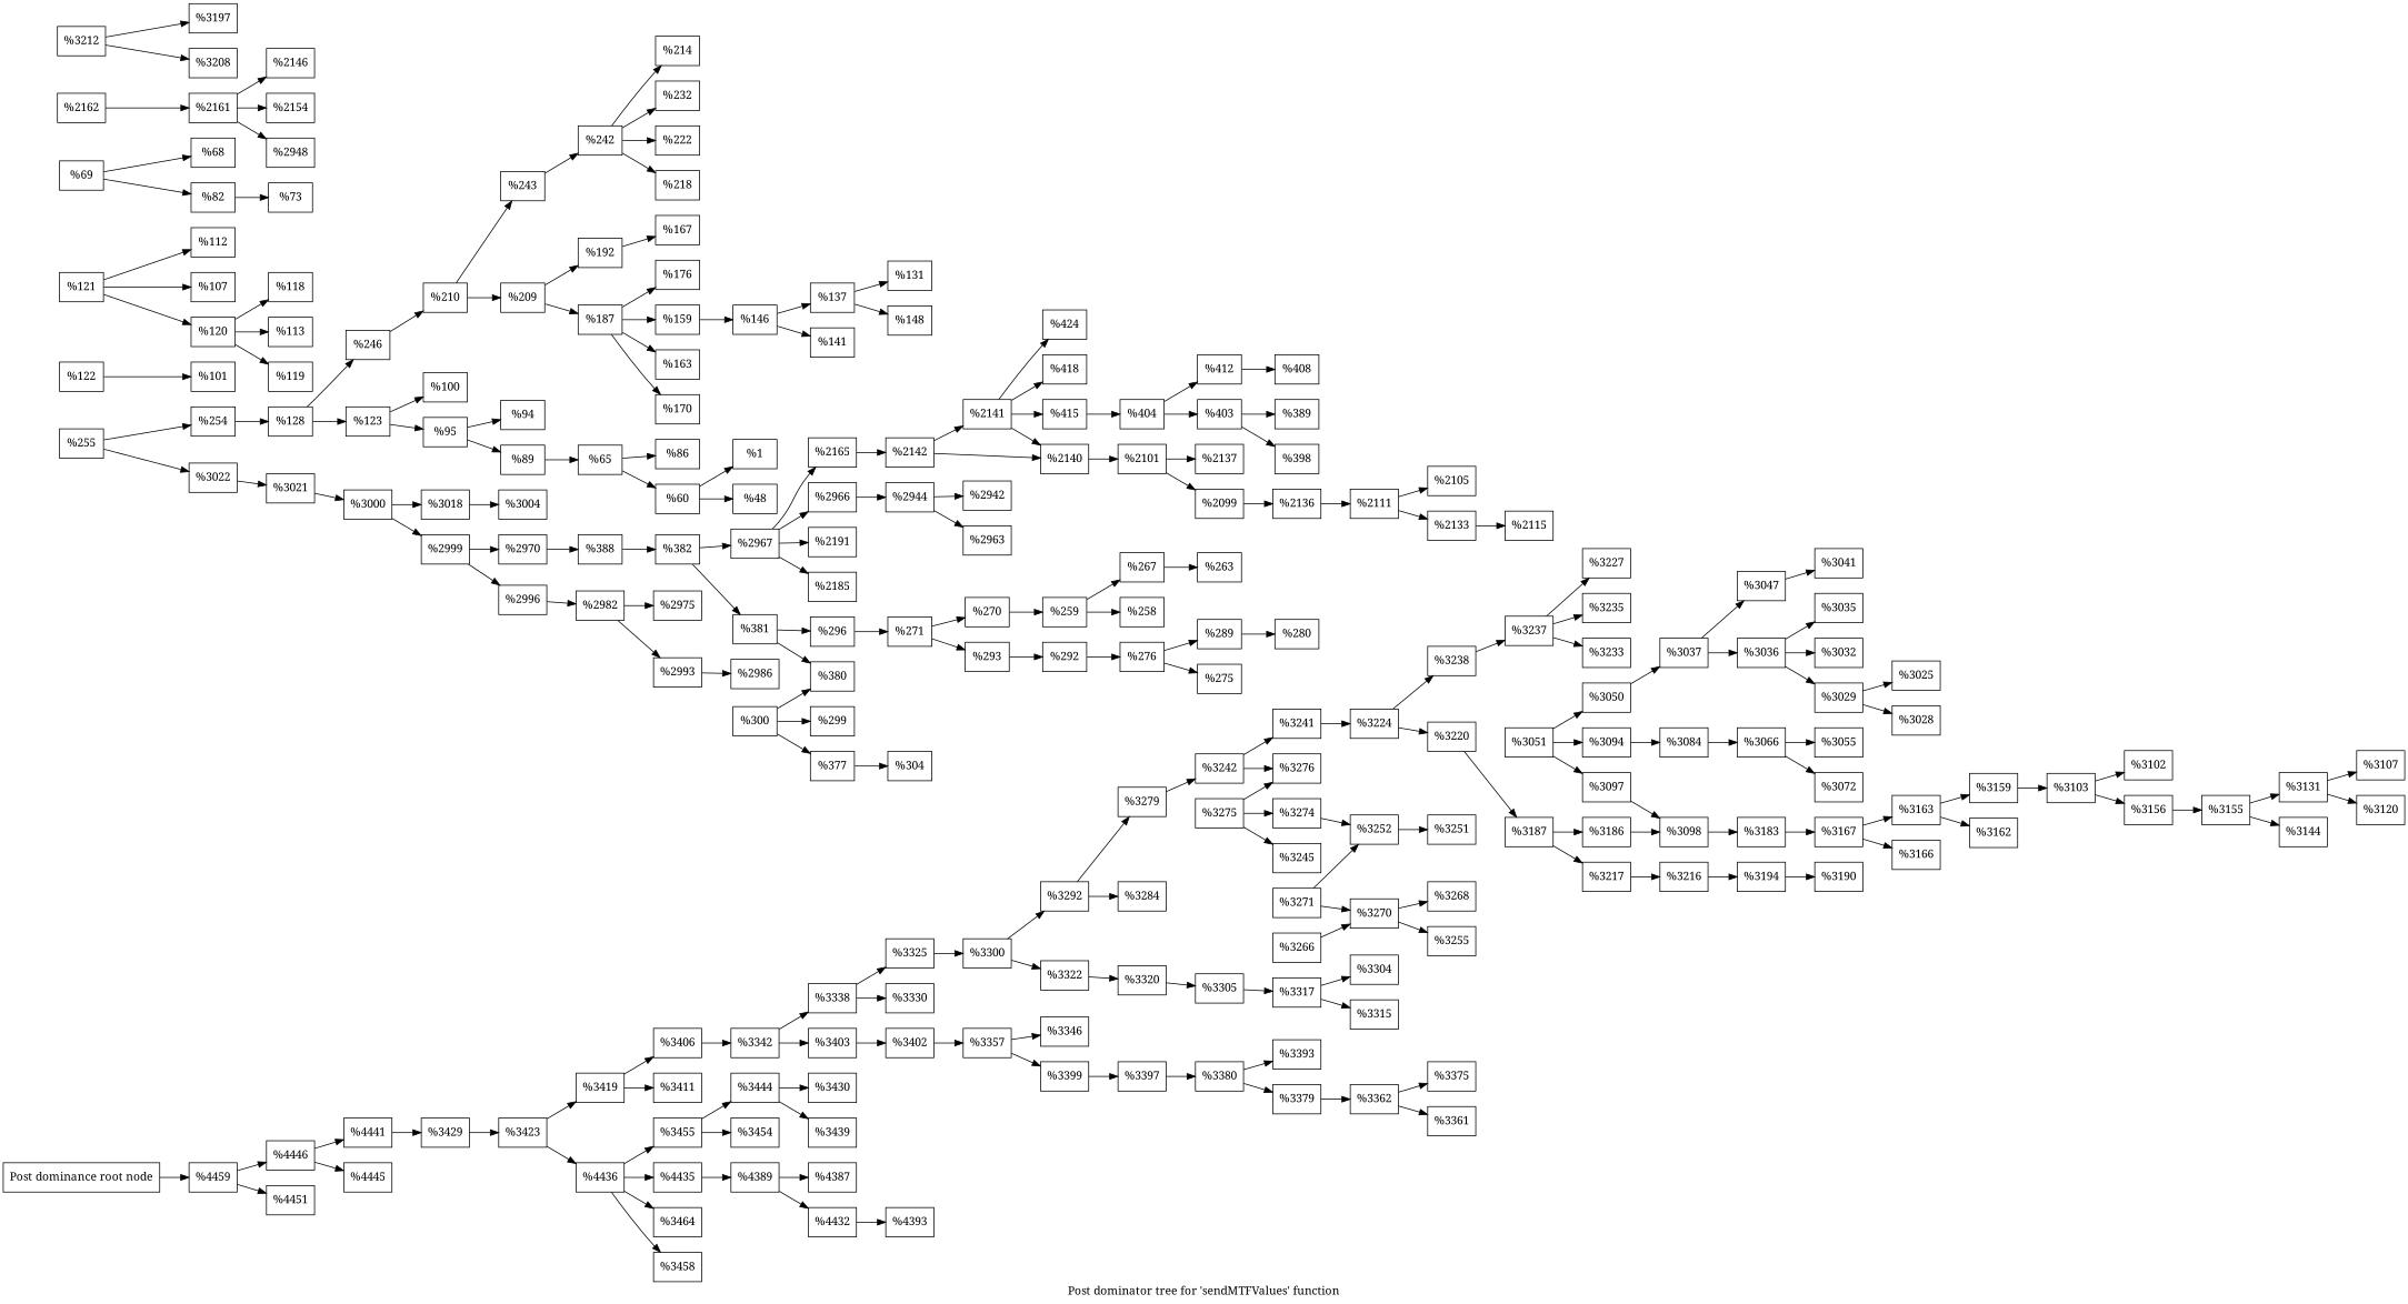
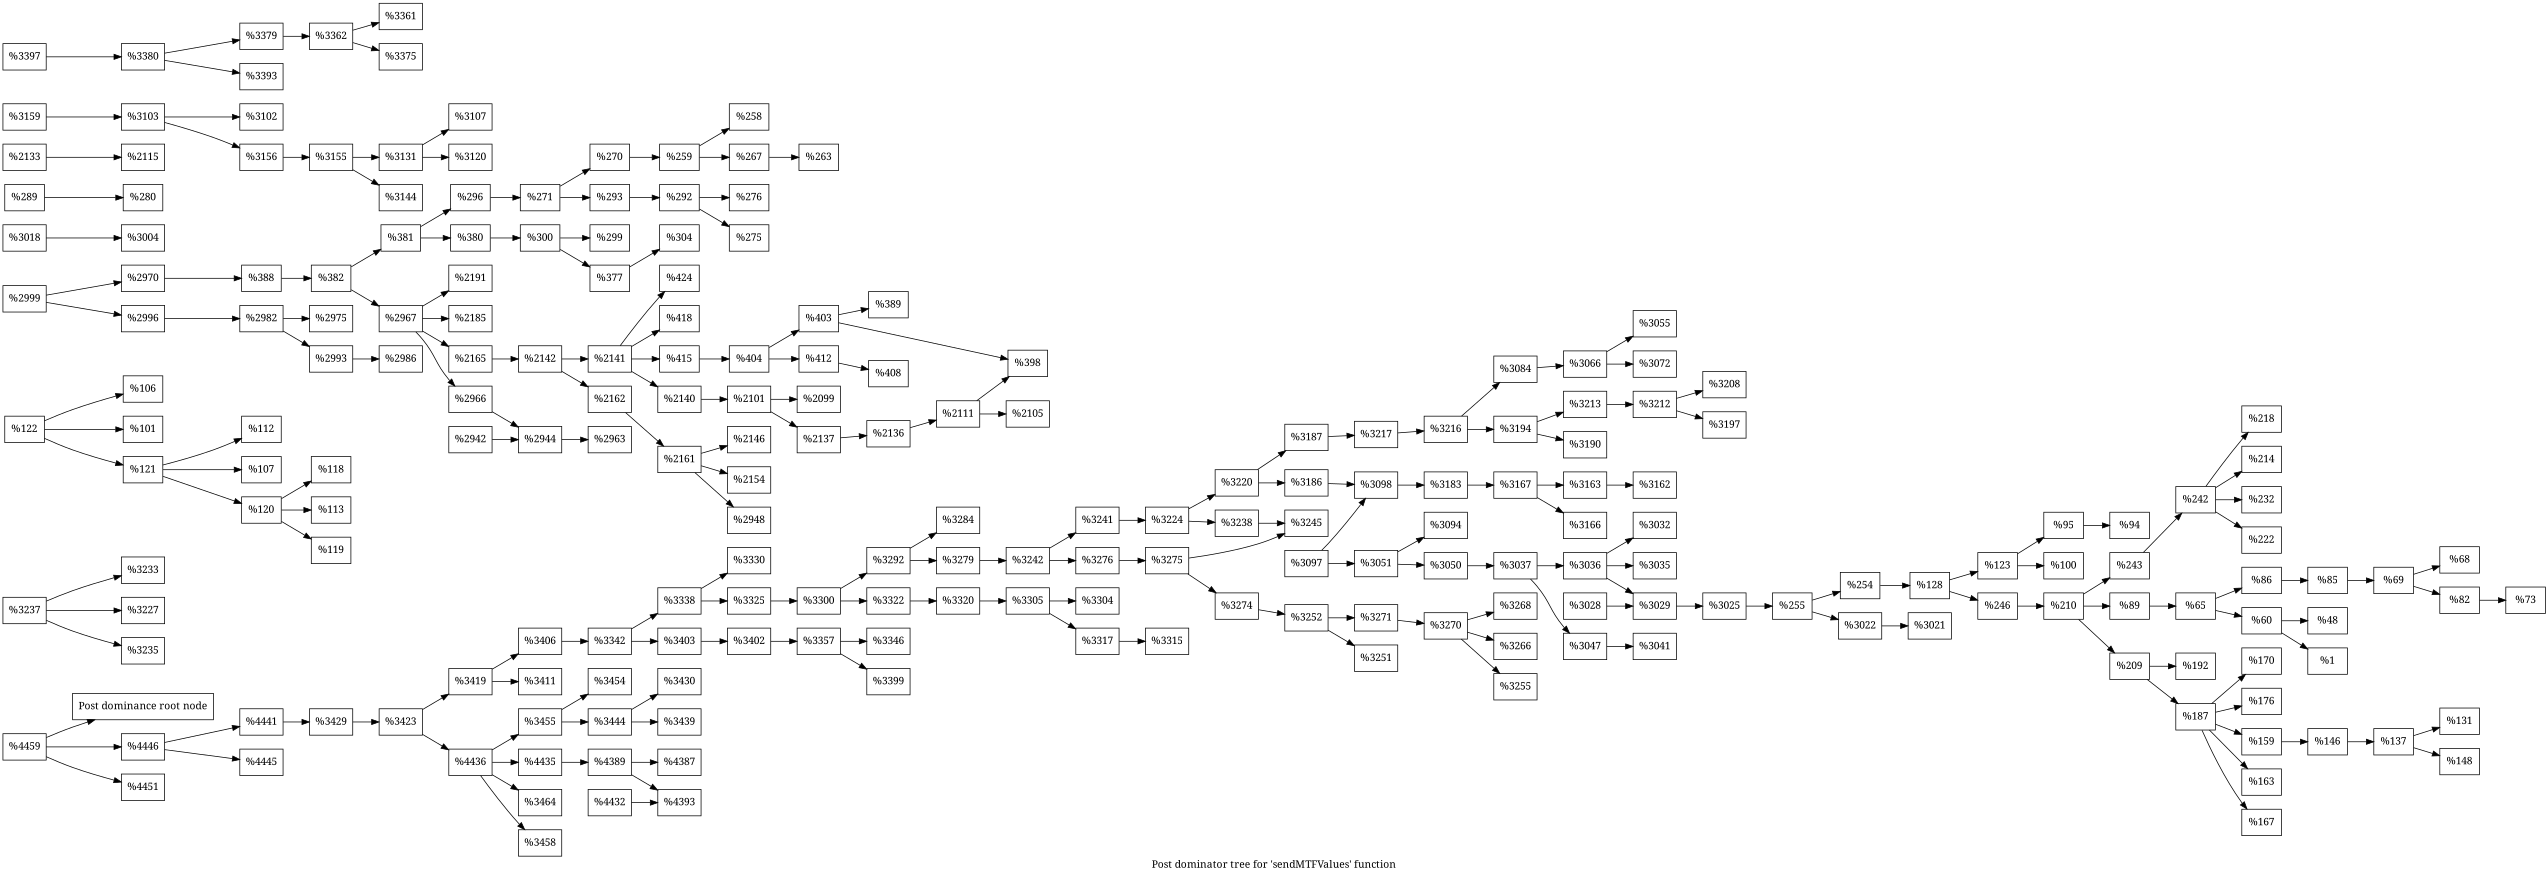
  digraph {
    fontname="Noto Serif"
    label="Post dominator tree for 'sendMTFValues' function"
    rankdir=LR
    node [fontname="Noto Serif" shape=record]
    edge [fontname="Noto Serif"]
    n1 [label="{Post dominance root node}"]
    n2 [label="{%4459}"]
    n3 [label="{%4446}"]
    n4 [label="{%4451}"]
    n5 [label="{%4441}"]
    n6 [label="{%4445}"]
    n7 [label="{%3429}"]
    n8 [label="{%3423}"]
    n9 [label="{%3419}"]
    n10 [label="{%4436}"]
    n11 [label="{%3406}"]
    n12 [label="{%3411}"]
    n13 [label="{%3464}"]
    n14 [label="{%3458}"]
    n15 [label="{%3455}"]
    n16 [label="{%4435}"]
    n17 [label="{%3342}"]
    n18 [label="{%3444}"]
    n19 [label="{%3454}"]
    n20 [label="{%4389}"]
    n21 [label="{%3338}"]
    n22 [label="{%3403}"]
    n23 [label="{%3325}"]
    n24 [label="{%3330}"]
    n25 [label="{%3402}"]
    n26 [label="{%3300}"]
    n27 [label="{%3357}"]
    n28 [label="{%3292}"]
    n29 [label="{%3322}"]
    n30 [label="{%3279}"]
    n31 [label="{%3284}"]
    n32 [label="{%3320}"]
    n33 [label="{%3242}"]
    n34 [label="{%3305}"]
    n35 [label="{%3241}"]
    n36 [label="{%3276}"]
    n37 [label="{%3224}"]
    n38 [label="{%3275}"]
    n39 [label="{%3220}"]
    n40 [label="{%3238}"]
    n41 [label="{%3245}"]
    n42 [label="{%3274}"]
    n43 [label="{%3187}"]
    n44 [label="{%3237}"]
    n45 [label="{%3186}"]
    n46 [label="{%3217}"]
    n47 [label="{%3233}"]
    n48 [label="{%3227}"]
    n49 [label="{%3235}"]
    n50 [label="{%3098}"]
    n51 [label="{%3216}"]
    n52 [label="{%3183}"]
    n53 [label="{%3194}"]
    n54 [label="{%3097}"]
    n55 [label="{%3051}"]
    n56 [label="{%3167}"]
    n57 [label="{%3050}"]
    n58 [label="{%3094}"]
    n59 [label="{%3163}"]
    n60 [label="{%3166}"]
    n61 [label="{%3037}"]
    n62 [label="{%3084}"]
    n63 [label="{%3036}"]
    n64 [label="{%3047}"]
    n65 [label="{%3066}"]
    n66 [label="{%3032}"]
    n67 [label="{%3029}"]
    n68 [label="{%3035}"]
    n69 [label="{%3041}"]
    n70 [label="{%3025}"]
    n71 [label="{%3028}"]
    n72 [label="{%255}"]
    n73 [label="{%254}"]
    n74 [label="{%3022}"]
    n75 [label="{%128}"]
    n76 [label="{%3021}"]
    n77 [label="{%123}"]
    n78 [label="{%246}"]
-   n79 [label="{%3000}"]
    n80 [label="{%100}"]
    n81 [label="{%95}"]
    n82 [label="{%210}"]
    n83 [label="{%89}"]
    n84 [label="{%94}"]
    n85 [label="{%122}"]
+   n86 [label="{%106}"]
    n87 [label="{%101}"]
    n88 [label="{%121}"]
    n89 [label="{%209}"]
    n90 [label="{%243}"]
    n91 [label="{%65}"]
    n92 [label="{%112}"]
    n93 [label="{%107}"]
    n94 [label="{%120}"]
    n95 [label="{%60}"]
    n96 [label="{%86}"]
    n97 [label="{%1}"]
    n98 [label="{%48}"]
+   n99 [label="{%85}"]
    n100 [label="{%69}"]
    n101 [label="{%68}"]
    n102 [label="{%82}"]
    n103 [label="{%73}"]
    n104 [label="{%118}"]
    n105 [label="{%113}"]
    n106 [label="{%119}"]
    n107 [label="{%187}"]
    n108 [label="{%192}"]
    n109 [label="{%242}"]
    n110 [label="{%159}"]
    n111 [label="{%163}"]
    n112 [label="{%167}"]
    n113 [label="{%170}"]
    n114 [label="{%176}"]
    n115 [label="{%222}"]
    n116 [label="{%218}"]
    n117 [label="{%214}"]
    n118 [label="{%232}"]
    n119 [label="{%146}"]
    n120 [label="{%137}"]
-   n121 [label="{%141}"]
    n122 [label="{%131}"]
    n123 [label="{%148}"]
    n124 [label="{%2999}"]
    n125 [label="{%3018}"]
    n126 [label="{%2970}"]
    n127 [label="{%2996}"]
    n128 [label="{%3004}"]
    n129 [label="{%388}"]
    n130 [label="{%2982}"]
    n131 [label="{%382}"]
    n132 [label="{%2975}"]
    n133 [label="{%2993}"]
    n134 [label="{%381}"]
    n135 [label="{%2967}"]
    n136 [label="{%296}"]
    n137 [label="{%380}"]
    n138 [label="{%2191}"]
    n139 [label="{%2185}"]
    n140 [label="{%2165}"]
    n141 [label="{%2966}"]
    n142 [label="{%271}"]
    n143 [label="{%300}"]
    n144 [label="{%2142}"]
    n145 [label="{%2944}"]
    n146 [label="{%270}"]
    n147 [label="{%293}"]
    n148 [label="{%299}"]
    n149 [label="{%377}"]
    n150 [label="{%259}"]
    n151 [label="{%292}"]
    n152 [label="{%258}"]
    n153 [label="{%267}"]
    n154 [label="{%276}"]
    n155 [label="{%263}"]
    n156 [label="{%275}"]
    n157 [label="{%289}"]
    n158 [label="{%280}"]
    n159 [label="{%304}"]
    n160 [label="{%2141}"]
    n161 [label="{%2162}"]
    n162 [label="{%2942}"]
    n163 [label="{%2963}"]
    n164 [label="{%424}"]
    n165 [label="{%418}"]
    n166 [label="{%415}"]
    n167 [label="{%2140}"]
    n168 [label="{%2161}"]
    n169 [label="{%404}"]
    n170 [label="{%2101}"]
    n171 [label="{%2146}"]
    n172 [label="{%2154}"]
    n173 [label="{%2948}"]
    n174 [label="{%403}"]
    n175 [label="{%412}"]
    n176 [label="{%2099}"]
    n177 [label="{%2137}"]
    n178 [label="{%389}"]
    n179 [label="{%398}"]
    n180 [label="{%408}"]
    n181 [label="{%2136}"]
    n182 [label="{%2111}"]
    n183 [label="{%2105}"]
    n184 [label="{%2133}"]
    n185 [label="{%2115}"]
    n186 [label="{%2986}"]
    n187 [label="{%3055}"]
    n188 [label="{%3072}"]
    n189 [label="{%3159}"]
    n190 [label="{%3162}"]
    n191 [label="{%3103}"]
    n192 [label="{%3102}"]
    n193 [label="{%3156}"]
    n194 [label="{%3155}"]
    n195 [label="{%3131}"]
    n196 [label="{%3144}"]
    n197 [label="{%3107}"]
    n198 [label="{%3120}"]
    n199 [label="{%3190}"]
+   n200 [label="{%3213}"]
    n201 [label="{%3212}"]
    n202 [label="{%3197}"]
    n203 [label="{%3208}"]
    n204 [label="{%3252}"]
    n205 [label="{%3251}"]
    n206 [label="{%3271}"]
    n207 [label="{%3270}"]
    n208 [label="{%3266}"]
    n209 [label="{%3255}"]
    n210 [label="{%3268}"]
    n211 [label="{%3304}"]
    n212 [label="{%3317}"]
    n213 [label="{%3315}"]
    n214 [label="{%3346}"]
    n215 [label="{%3399}"]
    n216 [label="{%3397}"]
    n217 [label="{%3380}"]
    n218 [label="{%3379}"]
    n219 [label="{%3393}"]
    n220 [label="{%3362}"]
    n221 [label="{%3361}"]
    n222 [label="{%3375}"]
    n223 [label="{%3430}"]
    n224 [label="{%3439}"]
    n225 [label="{%4387}"]
    n226 [label="{%4432}"]
    n227 [label="{%4393}"]
-   n1 -> n2
+   n2 -> n1
    n2 -> n3
    n2 -> n4
    n3 -> n5
    n3 -> n6
    n5 -> n7
    n7 -> n8
    n8 -> n9
    n8 -> n10
    n9 -> n11
    n9 -> n12
    n10 -> n13
    n10 -> n14
    n10 -> n15
    n10 -> n16
    n11 -> n17
    n15 -> n18
    n15 -> n19
    n16 -> n20
    n17 -> n21
    n17 -> n22
    n18 -> n223
    n18 -> n224
    n20 -> n225
-   n20 -> n226
+   n20 -> n227
    n21 -> n23
    n21 -> n24
    n22 -> n25
    n23 -> n26
    n25 -> n27
    n26 -> n28
    n26 -> n29
    n27 -> n214
    n27 -> n215
    n28 -> n30
    n28 -> n31
    n29 -> n32
    n30 -> n33
    n32 -> n34
    n33 -> n35
    n33 -> n36
-   n212 -> n211
+   n34 -> n211
    n34 -> n212
    n35 -> n37
-   n38 -> n36
+   n36 -> n38
    n37 -> n39
    n37 -> n40
    n38 -> n41
    n38 -> n42
    n39 -> n43
-   n40 -> n44
+   n40 -> n41
    n42 -> n204
-   n43 -> n45
+   n39 -> n45
    n43 -> n46
    n44 -> n47
    n44 -> n48
    n44 -> n49
    n45 -> n50
    n46 -> n51
    n50 -> n52
    n51 -> n53
    n52 -> n56
    n53 -> n199
+   n53 -> n200
    n54 -> n50
-   n55 -> n54
+   n54 -> n55
    n55 -> n57
    n55 -> n58
    n56 -> n59
    n56 -> n60
    n57 -> n61
-   n58 -> n62
-   n59 -> n189
+   n51 -> n62
    n59 -> n190
    n61 -> n63
    n61 -> n64
    n62 -> n65
    n63 -> n66
    n63 -> n67
    n63 -> n68
    n64 -> n69
    n65 -> n187
    n65 -> n188
    n67 -> n70
-   n67 -> n71
+   n71 -> n67
+   n70 -> n72
    n72 -> n73
    n72 -> n74
    n73 -> n75
    n74 -> n76
    n75 -> n77
    n75 -> n78
-   n76 -> n79
    n77 -> n80
    n77 -> n81
    n78 -> n82
-   n79 -> n124
-   n79 -> n125
-   n81 -> n83
+   n82 -> n83
    n81 -> n84
    n82 -> n89
    n82 -> n90
    n83 -> n91
+   n85 -> n86
    n85 -> n87
+   n85 -> n88
    n88 -> n92
    n88 -> n93
    n88 -> n94
    n89 -> n107
    n89 -> n108
    n90 -> n109
    n91 -> n95
    n91 -> n96
    n94 -> n104
    n94 -> n105
    n94 -> n106
    n95 -> n97
    n95 -> n98
+   n96 -> n99
+   n99 -> n100
    n100 -> n101
    n100 -> n102
    n102 -> n103
    n107 -> n110
    n107 -> n111
-   n108 -> n112
+   n107 -> n112
    n107 -> n113
    n107 -> n114
    n109 -> n115
    n109 -> n116
    n109 -> n117
    n109 -> n118
    n110 -> n119
    n119 -> n120
-   n119 -> n121
    n120 -> n122
    n120 -> n123
    n124 -> n126
    n124 -> n127
    n125 -> n128
    n126 -> n129
    n127 -> n130
    n129 -> n131
    n130 -> n132
    n130 -> n133
    n131 -> n134
    n131 -> n135
    n133 -> n186
    n134 -> n136
    n134 -> n137
    n135 -> n138
    n135 -> n139
    n135 -> n140
    n135 -> n141
    n136 -> n142
-   n143 -> n137
+   n137 -> n143
    n140 -> n144
    n141 -> n145
    n142 -> n146
    n142 -> n147
    n143 -> n148
    n143 -> n149
    n144 -> n160
-   n144 -> n167
-   n145 -> n162
+   n144 -> n161
+   n162 -> n145
    n145 -> n163
    n146 -> n150
    n147 -> n151
    n149 -> n159
    n150 -> n152
    n150 -> n153
    n151 -> n154
    n153 -> n155
-   n154 -> n156
-   n154 -> n157
+   n151 -> n156
    n157 -> n158
    n160 -> n164
    n160 -> n165
    n160 -> n166
    n160 -> n167
    n161 -> n168
    n166 -> n169
    n167 -> n170
    n168 -> n171
    n168 -> n172
    n168 -> n173
    n169 -> n174
    n169 -> n175
    n170 -> n176
    n170 -> n177
    n174 -> n178
    n174 -> n179
    n175 -> n180
-   n176 -> n181
+   n177 -> n181
    n181 -> n182
    n182 -> n183
-   n182 -> n184
+   n182 -> n179
    n184 -> n185
    n189 -> n191
    n191 -> n192
    n191 -> n193
    n193 -> n194
    n194 -> n195
    n194 -> n196
    n195 -> n197
    n195 -> n198
+   n200 -> n201
    n201 -> n202
    n201 -> n203
    n204 -> n205
-   n206 -> n204
+   n204 -> n206
    n206 -> n207
-   n208 -> n207
+   n207 -> n208
    n207 -> n209
    n207 -> n210
    n212 -> n213
-   n215 -> n216
    n216 -> n217
    n217 -> n218
    n217 -> n219
    n218 -> n220
    n220 -> n221
    n220 -> n222
    n226 -> n227
  }
